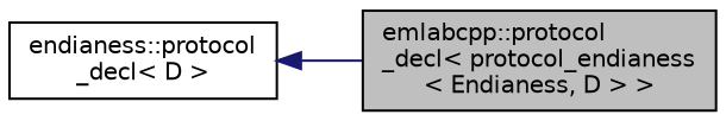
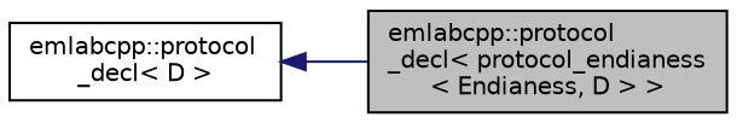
  digraph {
    rankdir=LR
    node [color=black fontname=Helvetica fontsize=10 shape=record style=filled]
    n1 [fillcolor=grey75 fontcolor=black height=0.2 label="emlabcpp::protocol\l_decl\< protocol_endianess\l\< Endianess, D \> \>" width=0.4]
-   n2 [fillcolor=white height=0.2 label="endianess::protocol\l_decl\< D \>" width=0.4]
+   n2 [fillcolor=white height=0.2 label="emlabcpp::protocol\l_decl\< D \>" width=0.4]
    n2 -> n1 [color=midnightblue dir=back fontname=Helvetica fontsize=10 labelfontname=Helvetica labelfontsize=10 style=solid]
  }
